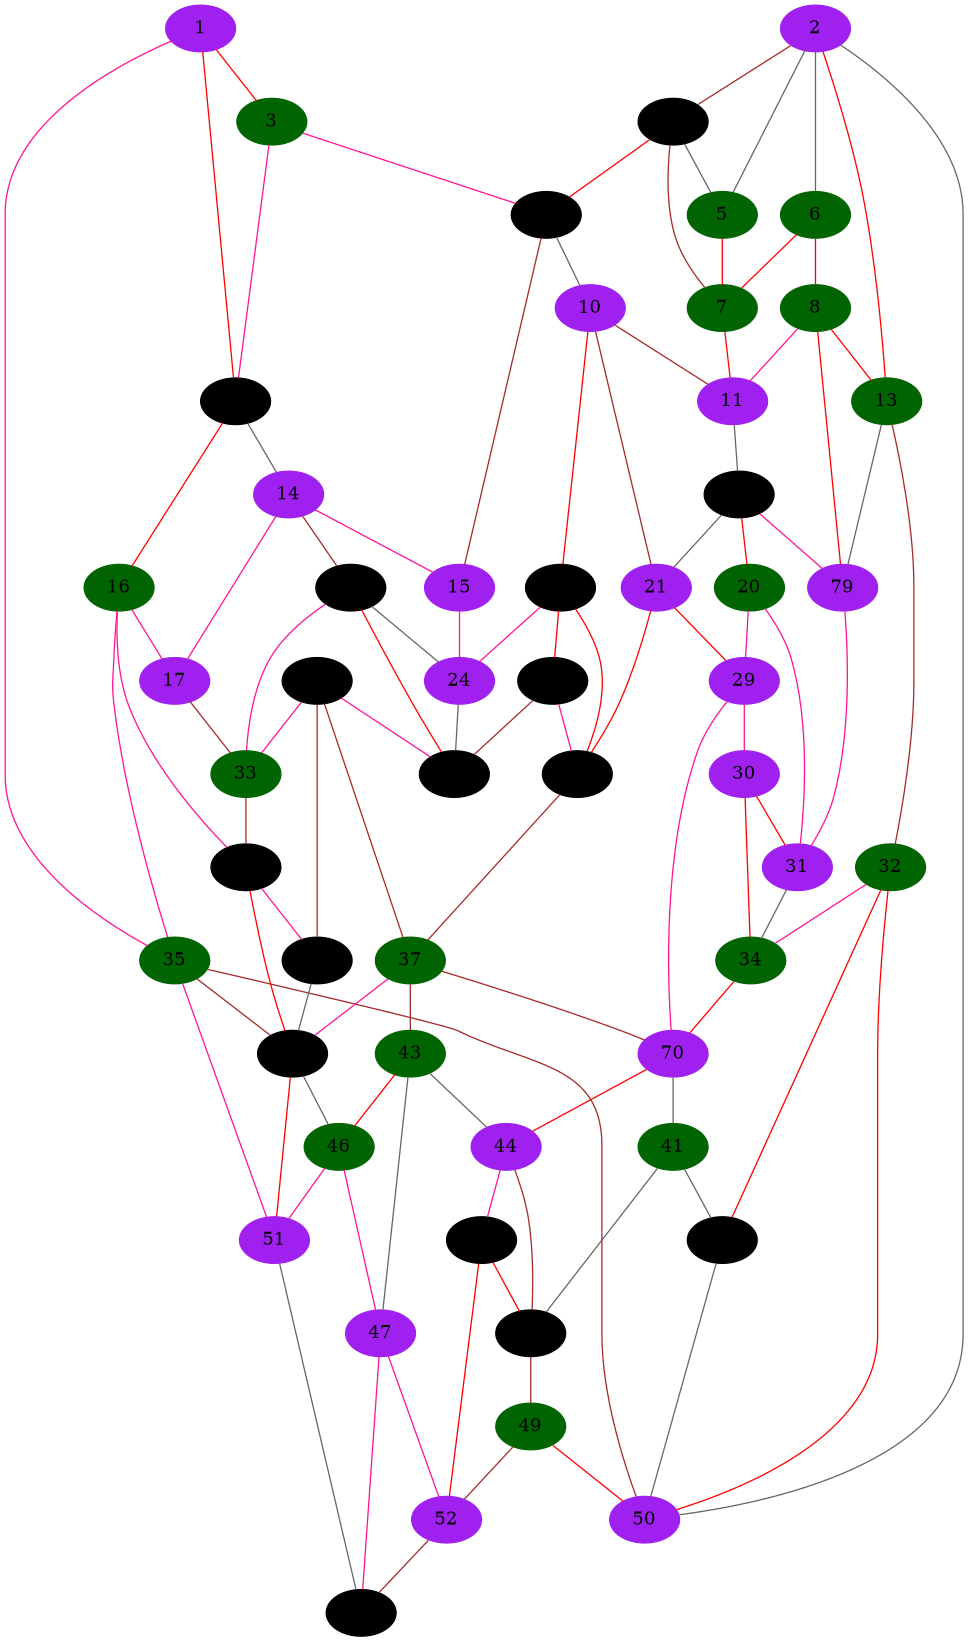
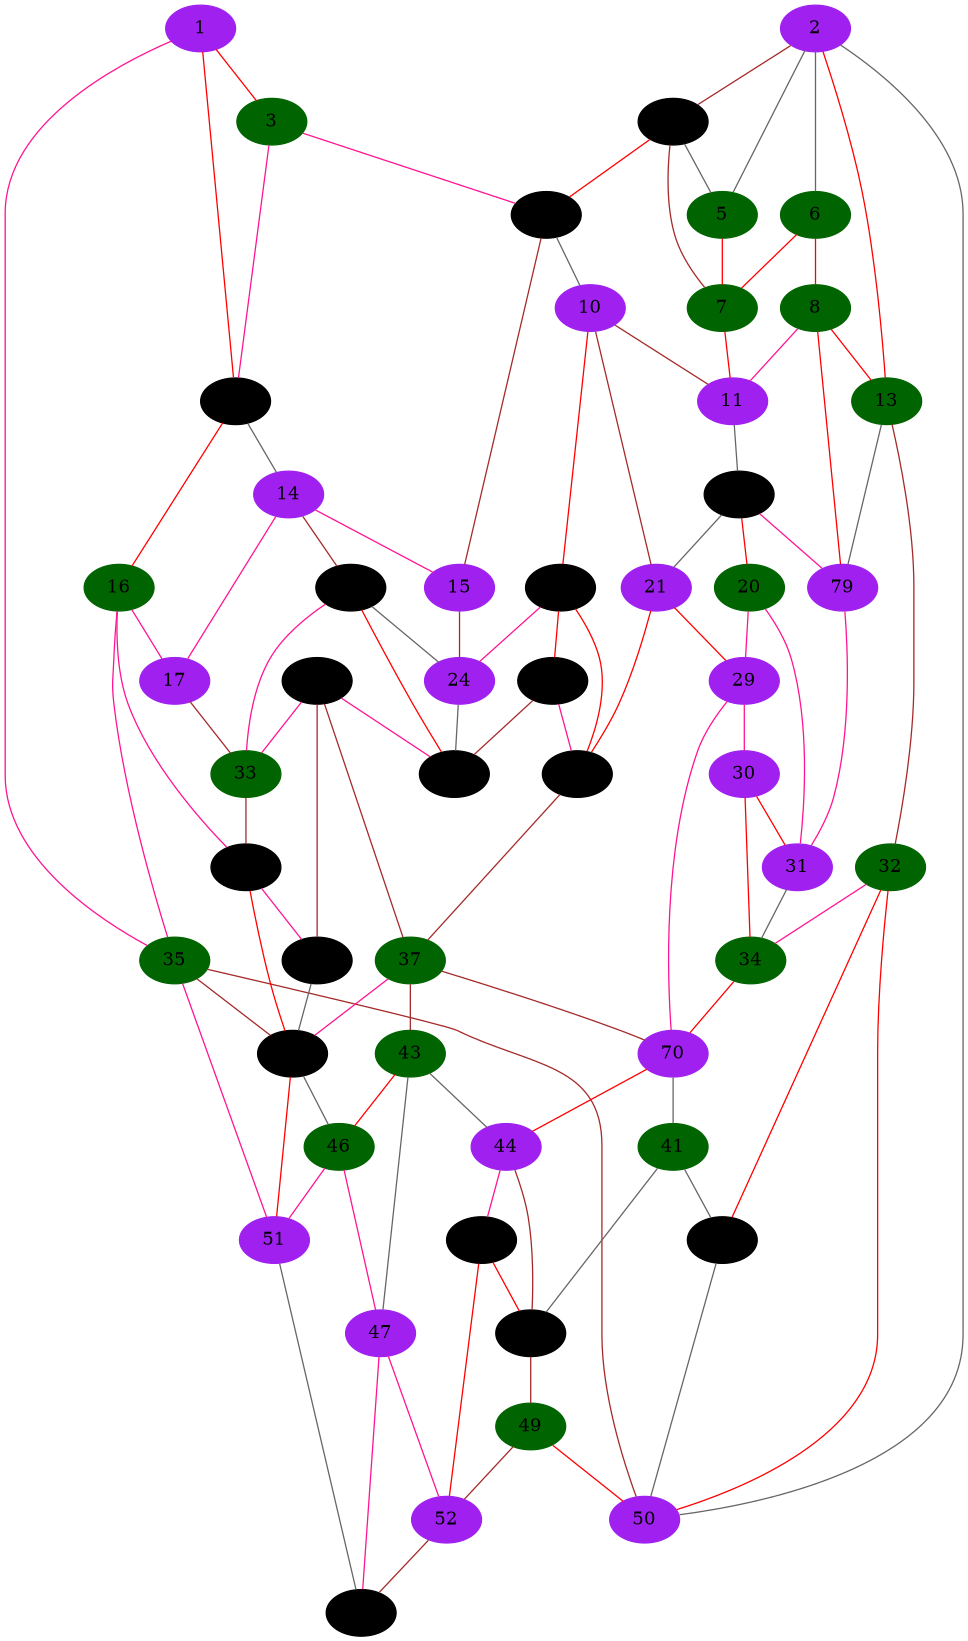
  graph {
    node [color=purple style=filled]
    edge [color=red weight=1.0]
    3 [color=darkgreen]
    1
    12 [color=black]
    35 [color=darkgreen]
    9 [color=black]
    14
    16 [color=darkgreen]
    50
    39 [color=black]
    51
    4 [color=black]
    2
    5 [color=darkgreen]
    6 [color=darkgreen]
    13 [color=darkgreen]
    7 [color=darkgreen]
    8 [color=darkgreen]
    n18 [label=79]
    32 [color=darkgreen]
    10
    15
    11
    18 [color=black]
    31
    21
    22 [color=black]
    24
    29
    26 [color=black]
    25 [color=black]
    20 [color=darkgreen]
    17
    23 [color=black]
    36 [color=black]
    34 [color=darkgreen]
    42 [color=black]
    33 [color=darkgreen]
    28 [color=black]
    38 [color=black]
    30
    n41 [label=70]
    37 [color=darkgreen]
    43 [color=darkgreen]
    27 [color=black]
    41 [color=darkgreen]
    44
    46 [color=darkgreen]
    53 [color=black]
    47
    48 [color=black]
    45 [color=black]
    49 [color=darkgreen]
    52
    3 -- 12 [color=deeppink]
    3 -- 9 [color=deeppink]
    1 -- 3
    1 -- 12
    1 -- 35 [color=deeppink]
    12 -- 14 [color=gray40]
    12 -- 16
    35 -- 50 [color=brown weight=2.0]
    35 -- 39 [color=brown]
    35 -- 51 [color=deeppink]
    9 -- 10 [color=gray40]
    9 -- 15 [color=brown]
    14 -- 15 [color=deeppink]
    14 -- 17 [color=deeppink]
    14 -- 23 [color=brown]
    16 -- 35 [color=deeppink]
    16 -- 17 [color=deeppink]
    16 -- 36 [color=deeppink]
    39 -- 51
    39 -- 46 [color=gray40]
    51 -- 53 [color=gray40]
    4 -- 9
    4 -- 5 [color=gray40]
    4 -- 7 [color=brown]
    2 -- 50 [color=gray40]
    2 -- 4 [color=brown]
    2 -- 5 [color=gray40]
    2 -- 6 [color=gray40]
    2 -- 13
    5 -- 7
    6 -- 7
    6 -- 8
    13 -- n18 [color=gray40]
    13 -- 32 [color=brown]
    7 -- 11
    8 -- 13
    8 -- n18
    8 -- 11 [color=deeppink]
    n18 -- 31 [color=deeppink]
    32 -- 50
    32 -- 34 [color=deeppink]
    32 -- 42
    10 -- 11 [color=brown]
    10 -- 21 [color=brown]
    10 -- 22
-   15 -- 24 [color=deeppink]
+   15 -- 24 [color=brown]
    11 -- 18 [color=gray40]
    18 -- n18 [color=deeppink]
    18 -- 21 [color=gray40]
    18 -- 20
    31 -- 34 [color=gray40]
    21 -- 29
    21 -- 26
    22 -- 24 [color=deeppink]
    22 -- 26
    22 -- 25
    24 -- 28 [color=gray40]
    29 -- 30 [color=deeppink]
    29 -- n41 [color=deeppink]
    26 -- 37 [color=brown]
    25 -- 26 [color=deeppink]
    25 -- 28 [color=brown]
    20 -- 31 [color=deeppink]
    20 -- 29 [color=deeppink]
    17 -- 33 [color=brown]
    23 -- 24 [color=gray40]
    23 -- 33 [color=deeppink]
    23 -- 28
    36 -- 39
    36 -- 38 [color=deeppink weight=2.0]
    34 -- n41
    42 -- 50 [color=gray40]
    33 -- 36 [color=brown]
    38 -- 39 [color=gray40]
    30 -- 31
    30 -- 34
    n41 -- 41 [color=gray40 weight=2.0]
    n41 -- 44
    37 -- 39 [color=deeppink]
    37 -- n41 [color=brown]
    37 -- 43 [color=brown]
    43 -- 44 [color=gray40]
    43 -- 46
    43 -- 47 [color=gray40]
    27 -- 33 [color=deeppink]
    27 -- 28 [color=deeppink]
    27 -- 38 [color=brown]
    27 -- 37 [color=brown]
    41 -- 42 [color=gray40]
    41 -- 48 [color=gray40]
    44 -- 48 [color=brown]
    44 -- 45 [color=deeppink]
    46 -- 51 [color=deeppink]
    46 -- 47 [color=deeppink]
    47 -- 53 [color=deeppink]
    47 -- 52 [color=deeppink]
    48 -- 49 [color=brown]
    45 -- 48
    45 -- 52
    49 -- 50
    49 -- 52 [color=brown]
    52 -- 53 [color=brown]
  }
